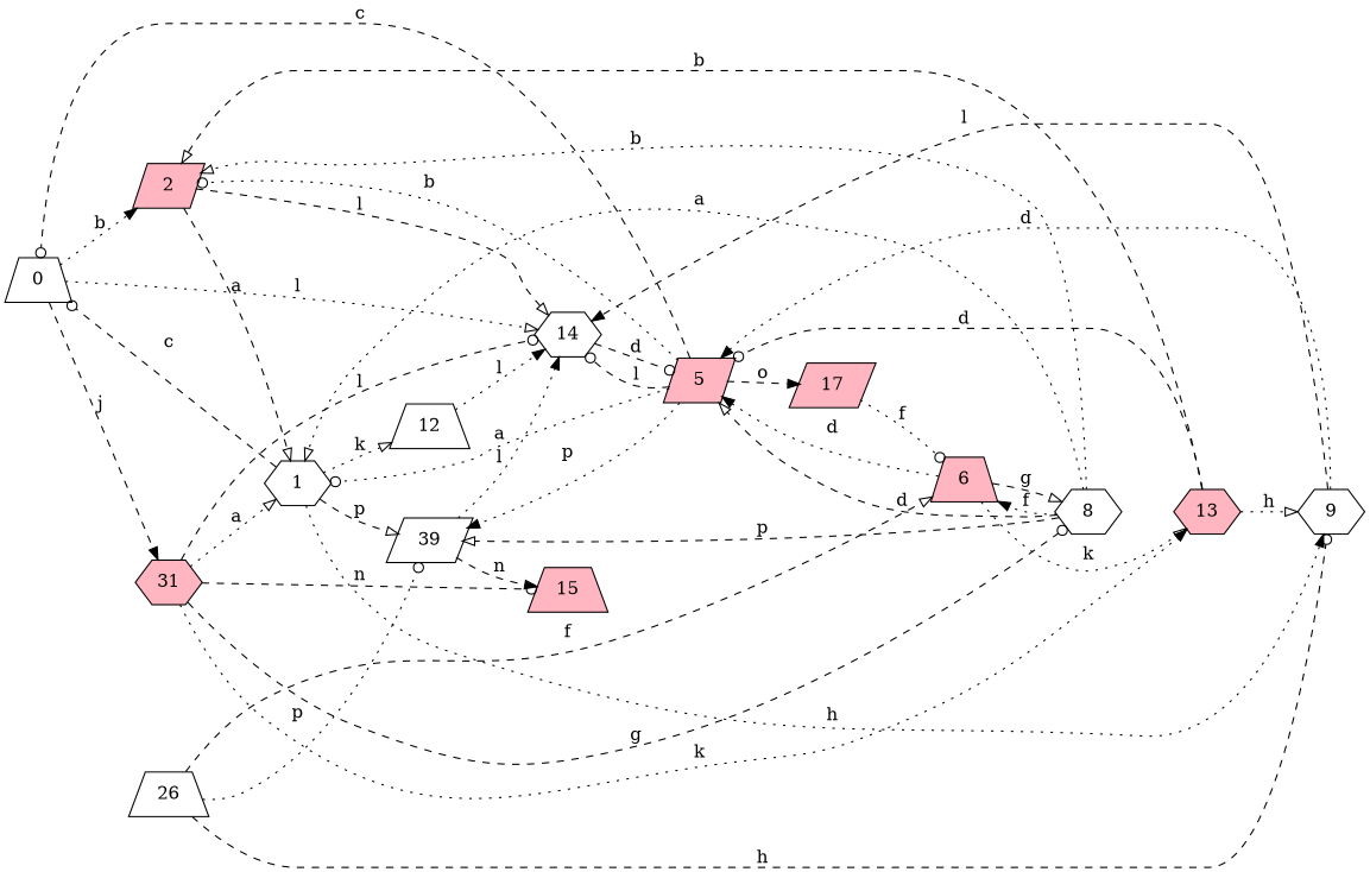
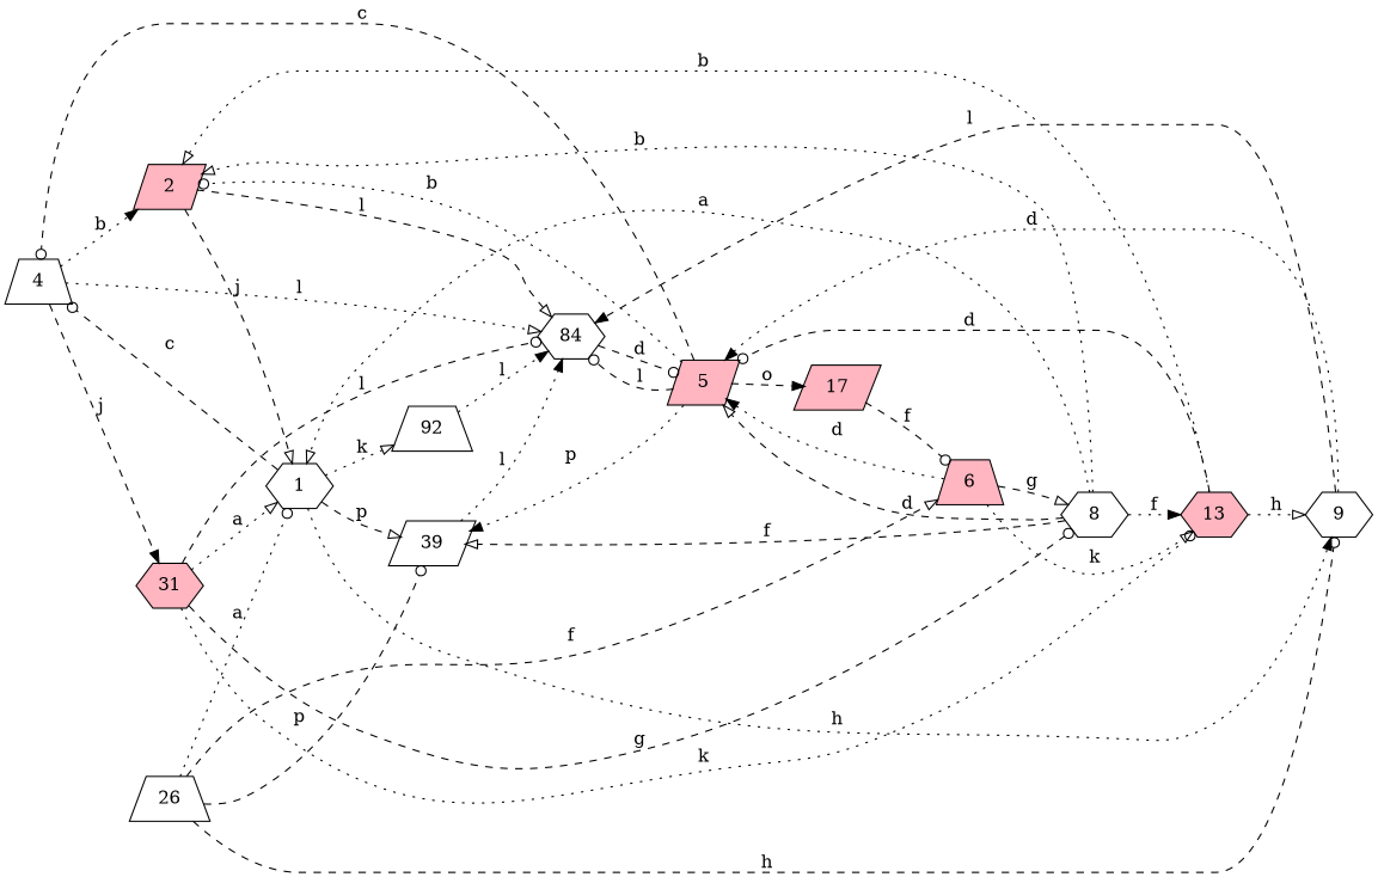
  strict digraph {
    rankdir=LR
    node [fillcolor=white shape=hexagon style=filled]
    edge [arrowhead=onormal style=dashed]
-   4 [shape=trapezium label=0]
+   4 [shape=trapezium]
    1
    9
-   12 [shape=trapezium]
+   12 [shape=trapezium label=92]
    n5 [label=39 shape=parallelogram]
    2 [fillcolor=lightpink shape=parallelogram]
-   14
+   14 [label=84]
    n8 [fillcolor=lightpink label=31]
    5 [fillcolor=lightpink shape=parallelogram]
-   15 [fillcolor=lightpink shape=trapezium]
    8
    13 [fillcolor=lightpink]
    17 [fillcolor=lightpink shape=parallelogram]
    6 [fillcolor=lightpink shape=trapezium]
    n15 [label=26 shape=trapezium]
    4 -> 2 [arrowhead=normal label=b style=dotted]
    4 -> 14 [label=l style=dotted]
    4 -> n8 [arrowhead=normal label=j]
    1 -> 4 [arrowhead=odot label=c]
    1 -> 9 [arrowhead=normal label=h style=dotted]
    1 -> 12 [label=k style=dotted]
    1 -> n5 [label=p]
    9 -> 14 [arrowhead=normal label=l]
    9 -> 5 [arrowhead=normal label=d style=dotted]
    12 -> 14 [arrowhead=normal label=l style=dotted]
    n5 -> 14 [arrowhead=normal label=l style=dotted]
-   n5 -> 15 [arrowhead=normal label=n]
-   2 -> 1 [label=a]
+   2 -> 1 [label=j]
    2 -> 14 [label=l]
    14 -> 5 [arrowhead=odot label=d]
    n8 -> 1 [label=a style=dotted]
    n8 -> 14 [arrowhead=odot label=l]
-   n8 -> 15 [arrowhead=odot label=n]
    n8 -> 8 [arrowhead=odot label=g]
-   n8 -> 13 [arrowhead=normal label=k style=dotted]
+   n8 -> 13 [arrowhead=odot label=k style=dotted]
    5 -> 4 [arrowhead=odot label=c]
    5 -> n5 [arrowhead=normal label=p style=dotted]
    5 -> 2 [arrowhead=odot label=b style=dotted]
    5 -> 14 [arrowhead=odot label=l]
    5 -> 17 [arrowhead=normal label=o]
    8 -> 1 [label=a style=dotted]
-   8 -> n5 [label=p]
+   8 -> n5 [label=f]
    8 -> 2 [label=b style=dotted]
    8 -> 5 [label=d]
-   8 -> 6 [arrowhead=normal label=f style=dotted]
+   8 -> 13 [arrowhead=normal label=f style=dotted]
    13 -> 9 [label=h style=dotted]
-   13 -> 2 [label=b]
+   13 -> 2 [label=b style=dotted]
    13 -> 5 [arrowhead=odot label=d]
-   17 -> 6 [arrowhead=odot label=f style=dotted]
+   17 -> 6 [arrowhead=odot label=f]
    6 -> 5 [arrowhead=normal label=d style=dotted]
    6 -> 8 [label=g]
    6 -> 13 [label=k style=dotted]
-   5 -> 1 [arrowhead=odot label=a style=dotted]
+   n15 -> 1 [arrowhead=odot label=a style=dotted]
    n15 -> 9 [arrowhead=odot label=h]
-   n15 -> n5 [arrowhead=odot label=p style=dotted]
+   n15 -> n5 [arrowhead=odot label=p]
    n15 -> 6 [label=f]
  }
